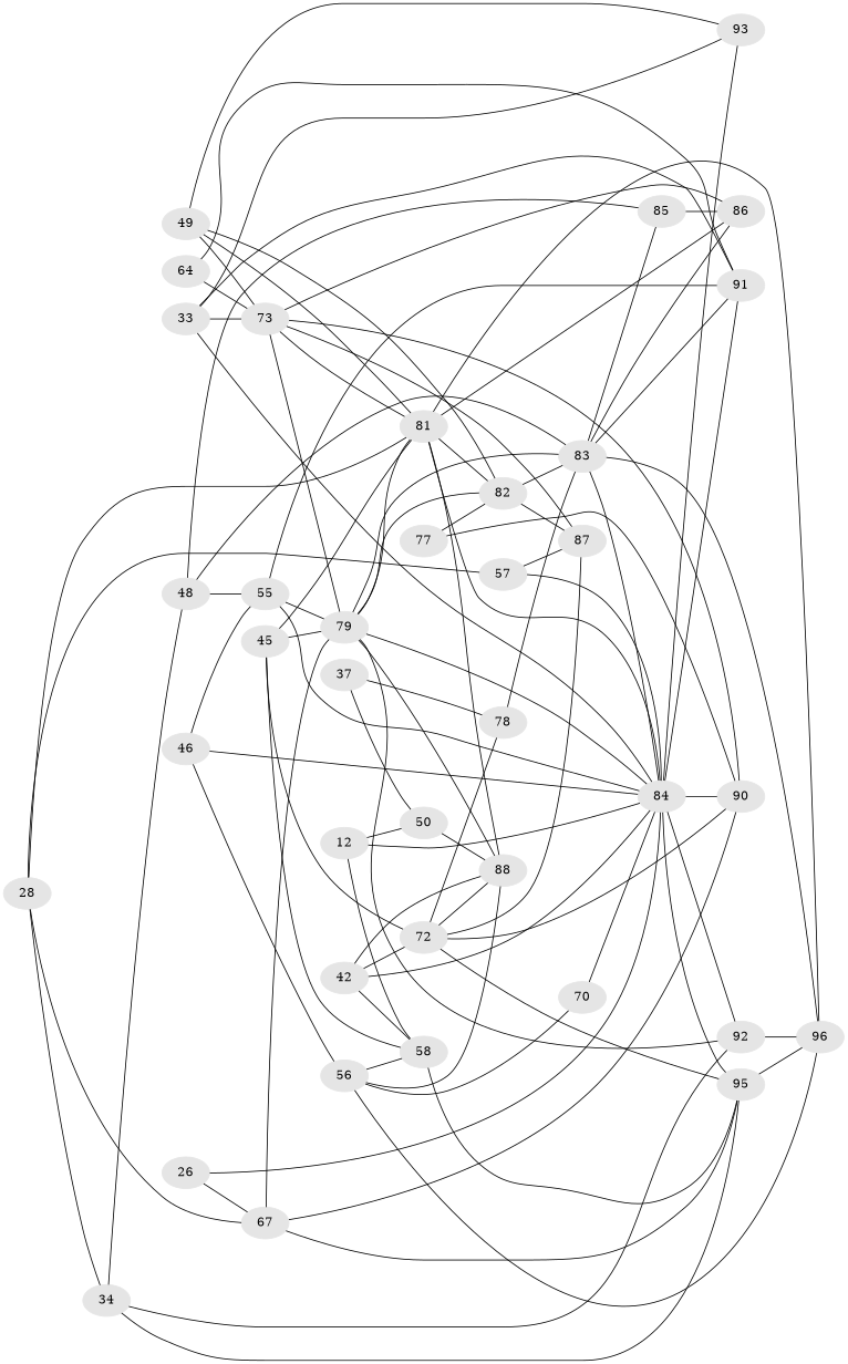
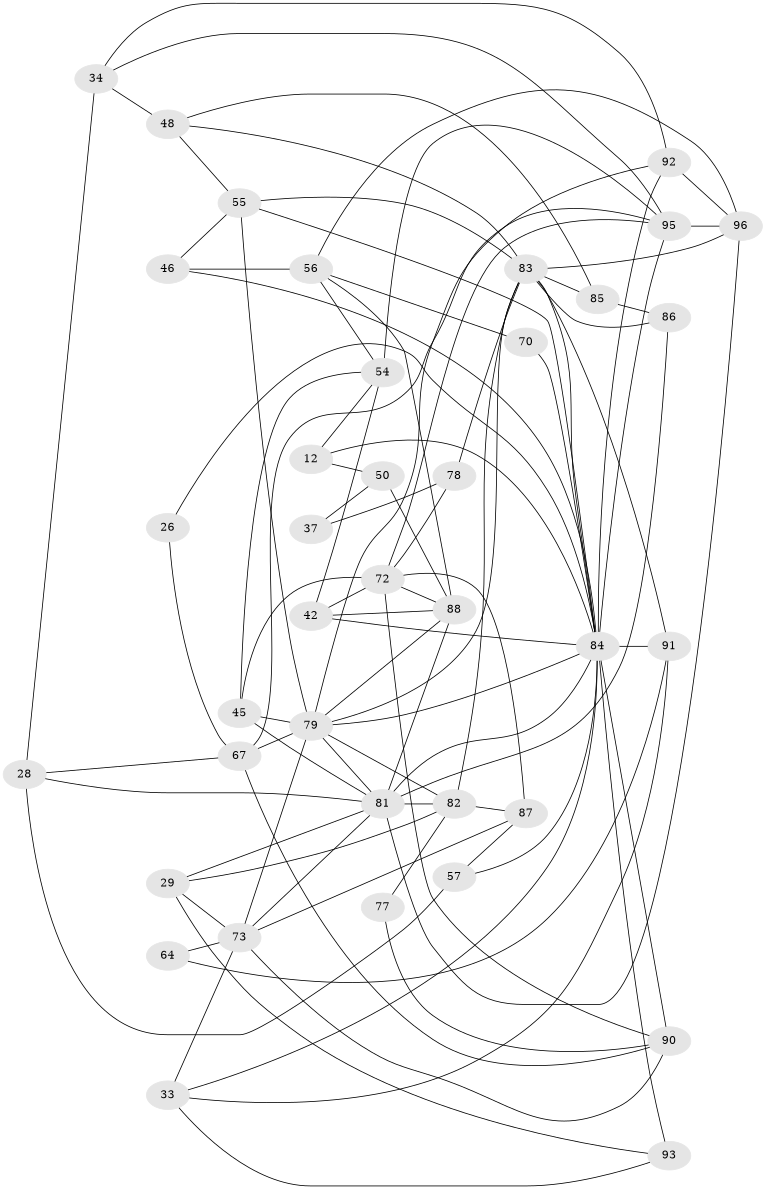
  graph {
    rankdir=LR
    node [color=gray90 style=filled]
    50 [super="+43"]
    88 [super="+54+9"]
    12
-   58 [super="+19"]
+   58 [super="+19" label=54]
    84 [super="+69+39+80"]
    95 [super="+89+1"]
    91 [super="+59"]
    93
    92
    90 [super="+51+16+68"]
    67 [super="+63"]
    79 [super="+40+62+76"]
    26
    28
    34
    57
    81 [super="+74+32"]
    48
    87 [super="+53"]
    82 [super="+35"]
    96 [super="+94"]
    86 [super="+13"]
    33 [super="+24"]
    73 [super="+36+66"]
    55 [super="+27+41"]
    83 [super="+25+65"]
    85 [super="+23"]
    37
    78 [super="+6"]
    42 [super="+30"]
    72 [super="+60+21"]
    45
    46 [super="+31"]
    56 [super="+52"]
    70
-   49
+   49 [label=29]
    64
    77
    50 -- 88 [weight=2]
    12 -- 50 [weight=2]
    12 -- 58
    12 -- 84
    58 -- 95
    84 -- 95 [weight=3]
    84 -- 91 [weight=2]
    84 -- 93
    84 -- 92
    84 -- 90 [weight=4]
    95 -- 96
    92 -- 96
    67 -- 95
    67 -- 90 [weight=3]
    67 -- 79 [weight=2]
    79 -- 88 [weight=2]
    79 -- 84 [weight=2]
    79 -- 92
    79 -- 81
    79 -- 82 [weight=3]
    79 -- 83 [weight=2]
    26 -- 84
    26 -- 67
    28 -- 67
    28 -- 34
    28 -- 57
    28 -- 81
    34 -- 95
    34 -- 92
    34 -- 48
    57 -- 84 [weight=2]
    57 -- 87 [weight=2]
    81 -- 88
    81 -- 84 [weight=2]
    81 -- 82 [weight=2]
    81 -- 96
    81 -- 86
    48 -- 55
    48 -- 83
    48 -- 85
    82 -- 87
    82 -- 83
    33 -- 84
    33 -- 91 [weight=2]
    33 -- 93
    33 -- 73 [weight=3]
    73 -- 90 [weight=2]
    73 -- 79 [weight=2]
    73 -- 81 [weight=2]
    73 -- 87
-   73 -- 86
    55 -- 84
-   55 -- 91 [weight=2]
+   55 -- 83 [weight=2]
    55 -- 79
    83 -- 84 [weight=2]
    83 -- 91 [weight=2]
    83 -- 96
    83 -- 86
    83 -- 85
    85 -- 86 [weight=2]
    37 -- 50
    37 -- 78
    78 -- 83 [weight=3]
    42 -- 88
    42 -- 58
    42 -- 84 [weight=3]
    42 -- 72 [weight=2]
    72 -- 88
    72 -- 95
    72 -- 90 [weight=2]
    72 -- 87 [weight=2]
    72 -- 78
    45 -- 58
    45 -- 79 [weight=2]
    45 -- 81
    45 -- 72
    46 -- 84 [weight=2]
    46 -- 55
    46 -- 56 [weight=2]
    56 -- 88
    56 -- 58
    56 -- 96
    56 -- 70
    70 -- 84
    49 -- 93
    49 -- 81 [weight=2]
    49 -- 82
    49 -- 73
    64 -- 91
    64 -- 73
    77 -- 90
    77 -- 82
  }
